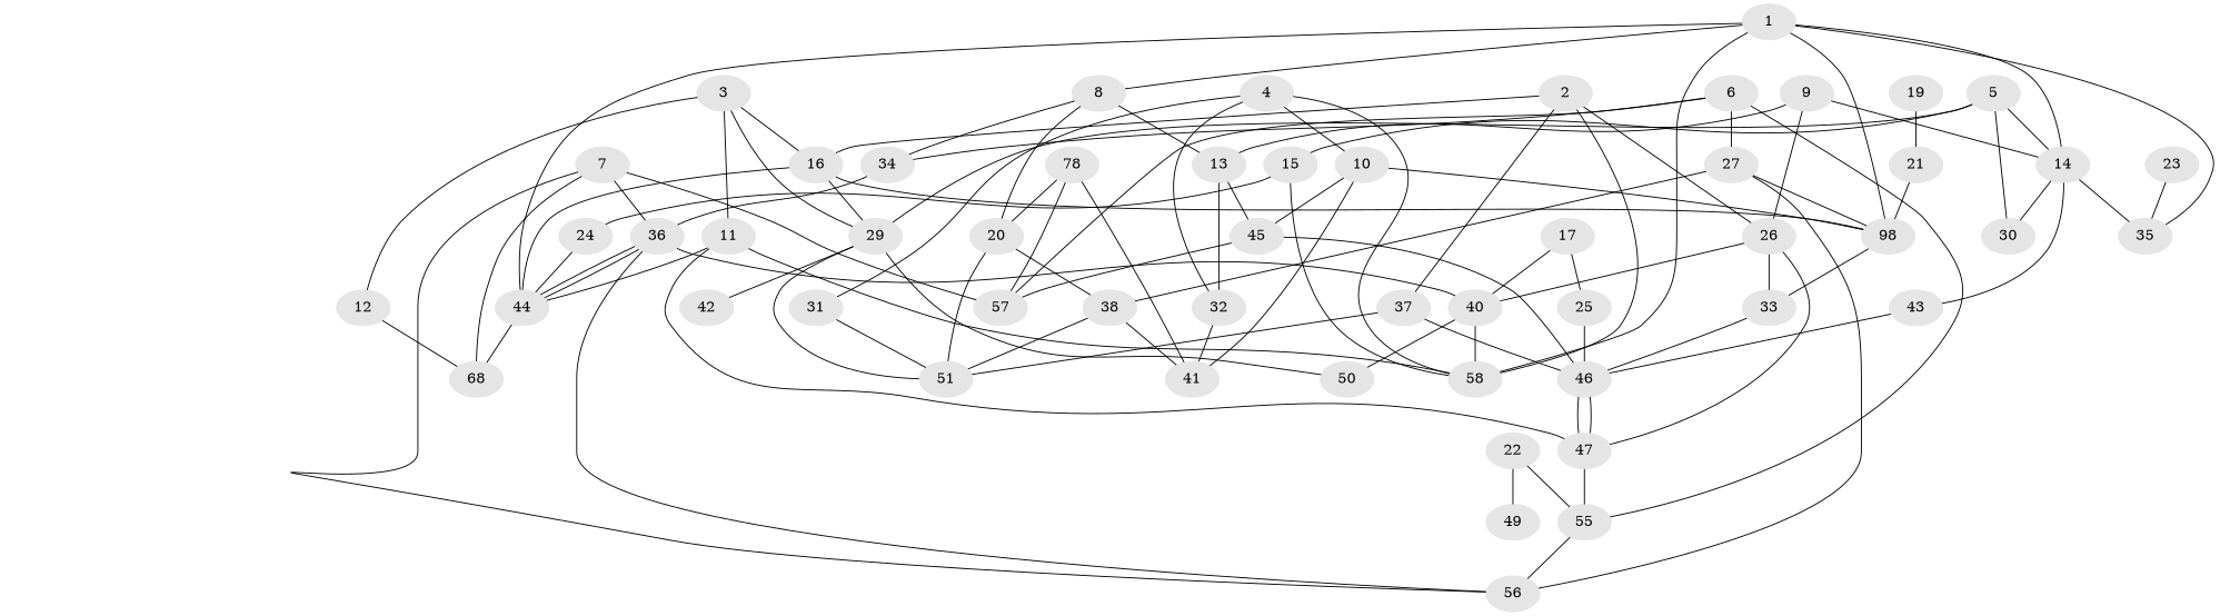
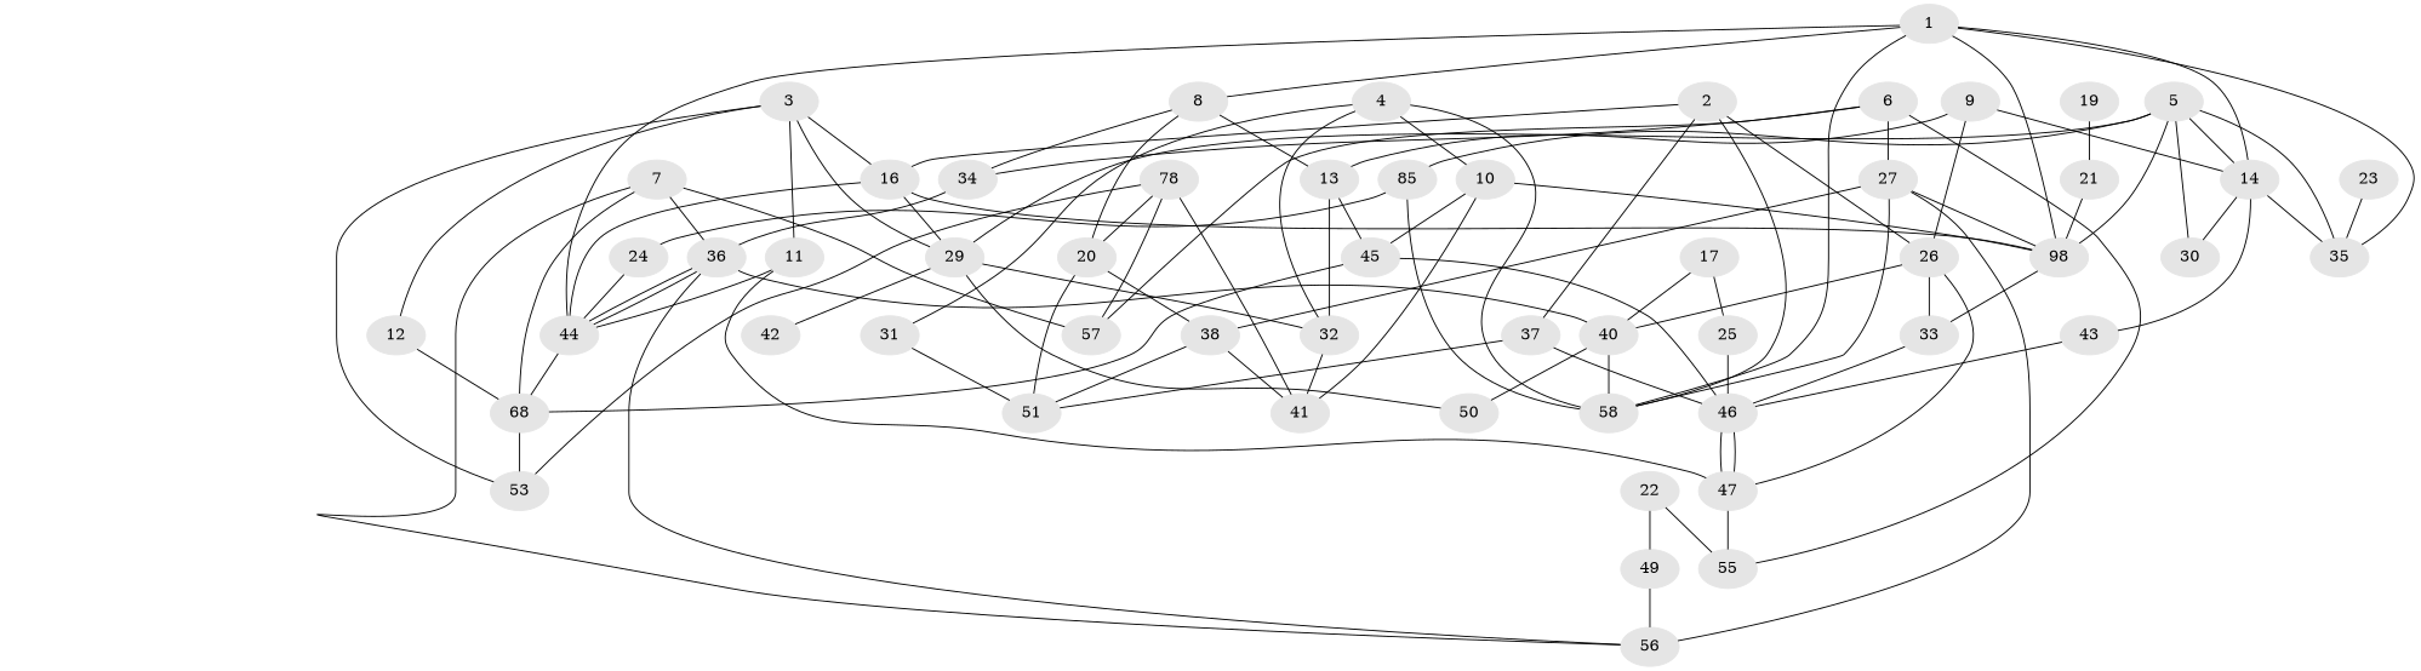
  graph {
    node [color=gray90 style=filled]
    1
    8
    14
    n4 [label=98]
    44
    n6 [label=58]
    35
    34
    13
    20
    30
    43
    33
    n14 [label=68]
    2
    26
    37
    16
    21
    47
    40
    51
    46
    3
    11
    12
    29
+   53
    42
    50
    4
    10
    31
    32
    45
    41
    5
-   15
+   15 [label=85]
    24
    6
    55
    57
    27
    36
    56
    7
    38
    9
    25
    17
    n51 [label=78]
    19
    22
    49
    23
    1 -- 8
    1 -- 14
    1 -- n4
    1 -- 44
    1 -- n6
    1 -- 35
    8 -- 34
    8 -- 13
    8 -- 20
    14 -- 35
    14 -- 30
    14 -- 43
    n4 -- 33
    44 -- n14
    34 -- 36
    13 -- 32
    13 -- 45
    20 -- 51
    20 -- 38
    43 -- 46
    33 -- 46
+   n14 -- 53
    2 -- n6
    2 -- 26
    2 -- 37
    2 -- 16
    26 -- 33
    26 -- 47
    26 -- 40
    37 -- 51
    37 -- 46
    16 -- n4
    16 -- 44
    16 -- 29
    21 -- n4
    47 -- 55
    40 -- n6
    40 -- 50
    46 -- 47
    46 -- 47
    3 -- 16
    3 -- 11
    3 -- 12
    3 -- 29
+   3 -- 53
    11 -- 44
-   11 -- n6
+   27 -- n6
    11 -- 47
    12 -- n14
-   29 -- 51
+   29 -- 32
    29 -- 42
    29 -- 50
    4 -- n6
    4 -- 10
    4 -- 31
    4 -- 32
    10 -- n4
    10 -- 45
    10 -- 41
    31 -- 51
    32 -- 41
    45 -- 46
-   45 -- 57
+   45 -- n14
    5 -- 14
+   5 -- n4
+   5 -- 35
    5 -- 30
    5 -- 29
    5 -- 15
    15 -- n6
    15 -- 24
    24 -- 44
    6 -- 34
    6 -- 55
    6 -- 57
    6 -- 27
-   55 -- 56
+   49 -- 56
    27 -- n4
    27 -- 56
    27 -- 38
    36 -- 44
    36 -- 44
    36 -- 40
    36 -- 56
    7 -- n14
    7 -- 57
    7 -- 36
    7 -- 56
    38 -- 51
    38 -- 41
    9 -- 14
    9 -- 13
    9 -- 26
    25 -- 46
    17 -- 40
    17 -- 25
    n51 -- 20
+   n51 -- 53
    n51 -- 41
    n51 -- 57
    19 -- 21
    22 -- 55
    22 -- 49
    23 -- 35
  }
